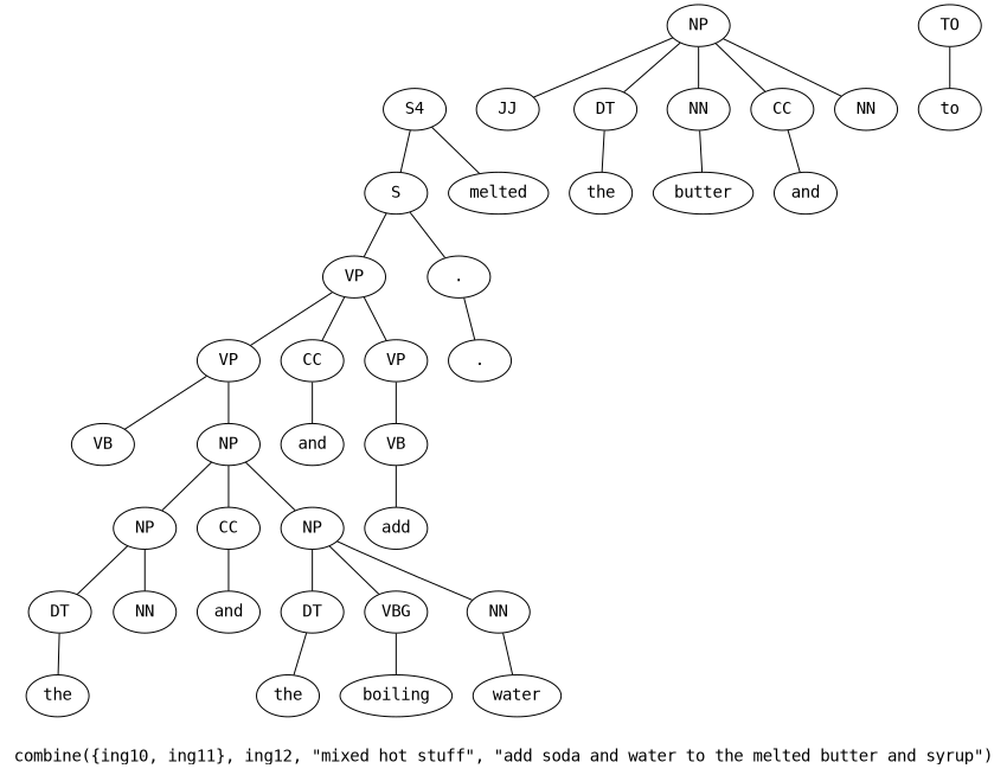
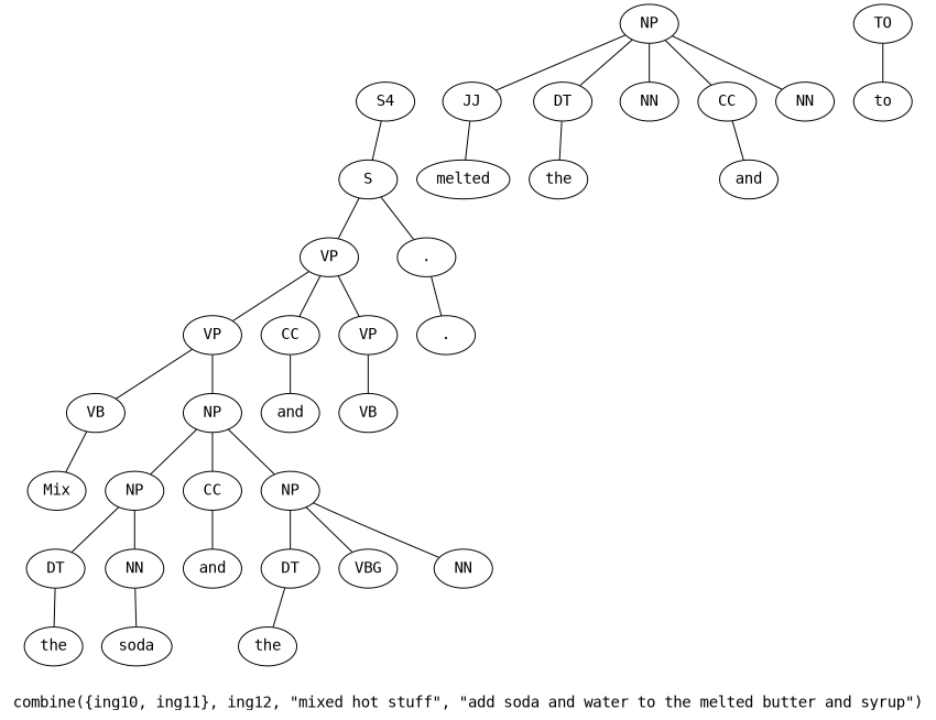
  graph {
    fontname="DejaVu Sans Mono"
    label="combine({ing10, ing11}, ing12, \"mixed hot stuff\", \"add soda and water to the melted butter and syrup\")"
    node [fontname="DejaVu Sans Mono"]
    edge [fontname="DejaVu Sans Mono"]
    n1 [label=S4]
    n2 [label=S]
    n3 [label=VP]
    n4 [label="."]
    n5 [label=VP]
    n6 [label=CC]
    n7 [label=VP]
    n8 [label="."]
    n9 [label=VB]
    n10 [label=NP]
    n11 [label=and]
    n12 [label=VB]
+   n13 [label=Mix]
    n14 [label=NP]
    n15 [label=CC]
    n16 [label=NP]
    n17 [label=DT]
    n18 [label=NN]
    n19 [label=and]
    n20 [label=DT]
    n21 [label=VBG]
    n22 [label=NN]
    n23 [label=the]
+   n24 [label=soda]
    n25 [label=the]
-   n26 [label=boiling]
-   n27 [label=water]
-   n28 [label=add]
    n29 [label=TO]
    n30 [label=to]
    n31 [label=NP]
    n32 [label=DT]
    n33 [label=JJ]
    n34 [label=NN]
    n35 [label=CC]
    n36 [label=NN]
    n37 [label=the]
    n38 [label=melted]
-   n39 [label=butter]
    n40 [label=and]
    n1 -- n2
    n2 -- n3
    n2 -- n4
    n3 -- n5
    n3 -- n6
    n3 -- n7
    n4 -- n8
    n5 -- n9
    n5 -- n10
    n6 -- n11
    n7 -- n12
+   n9 -- n13
    n10 -- n14
    n10 -- n15
    n10 -- n16
-   n12 -- n28
    n14 -- n17
    n14 -- n18
    n15 -- n19
    n16 -- n20
    n16 -- n21
    n16 -- n22
    n17 -- n23
+   n18 -- n24
    n20 -- n25
-   n21 -- n26
-   n22 -- n27
    n29 -- n30
    n31 -- n32
    n31 -- n33
    n31 -- n34
    n31 -- n35
    n31 -- n36
    n32 -- n37
-   n1 -- n38
-   n34 -- n39
+   n33 -- n38
    n35 -- n40
  }
